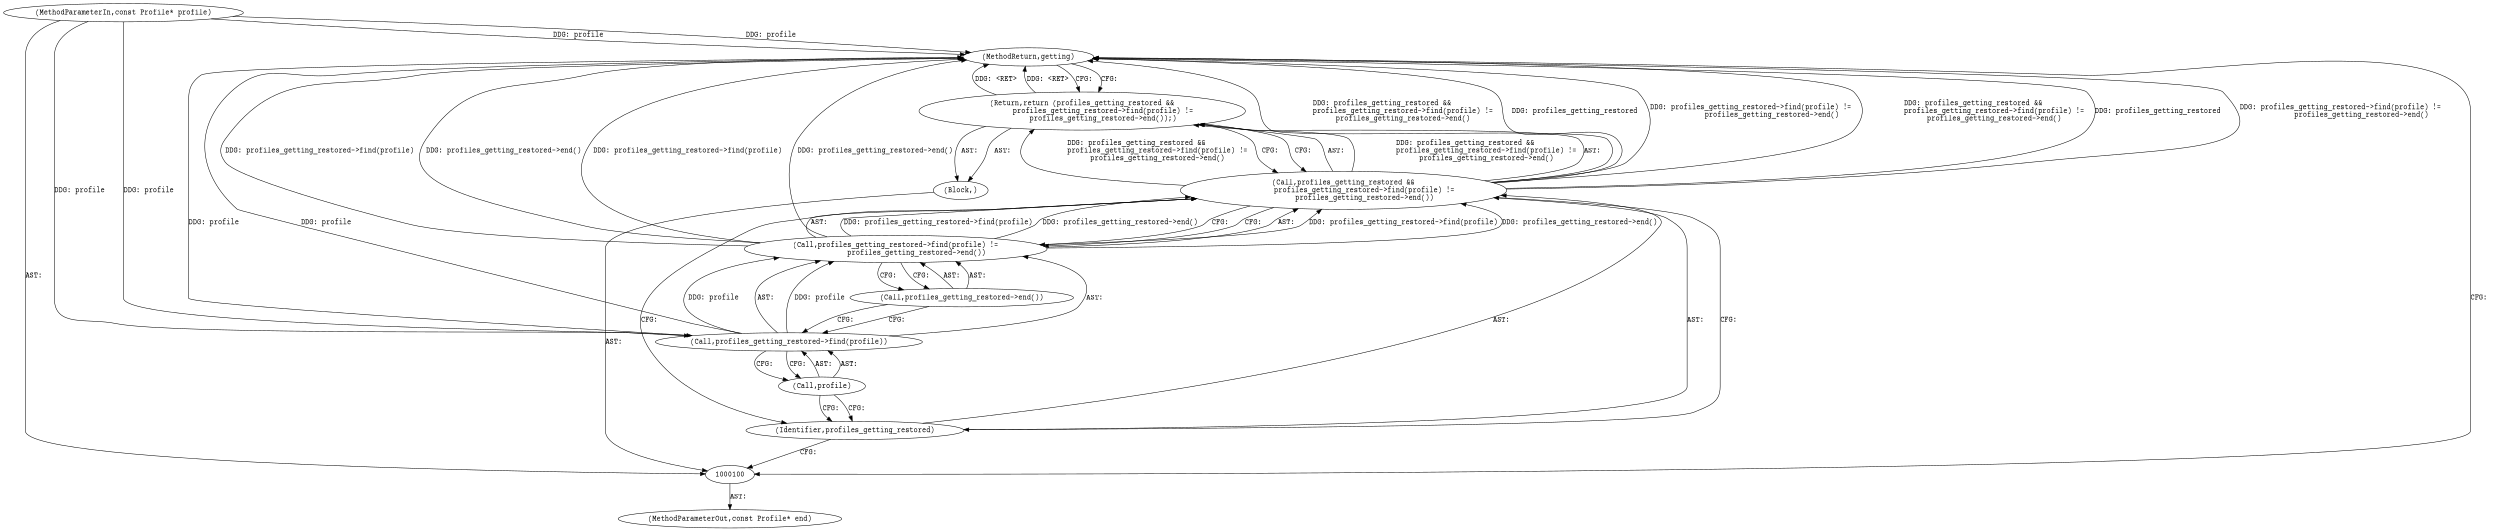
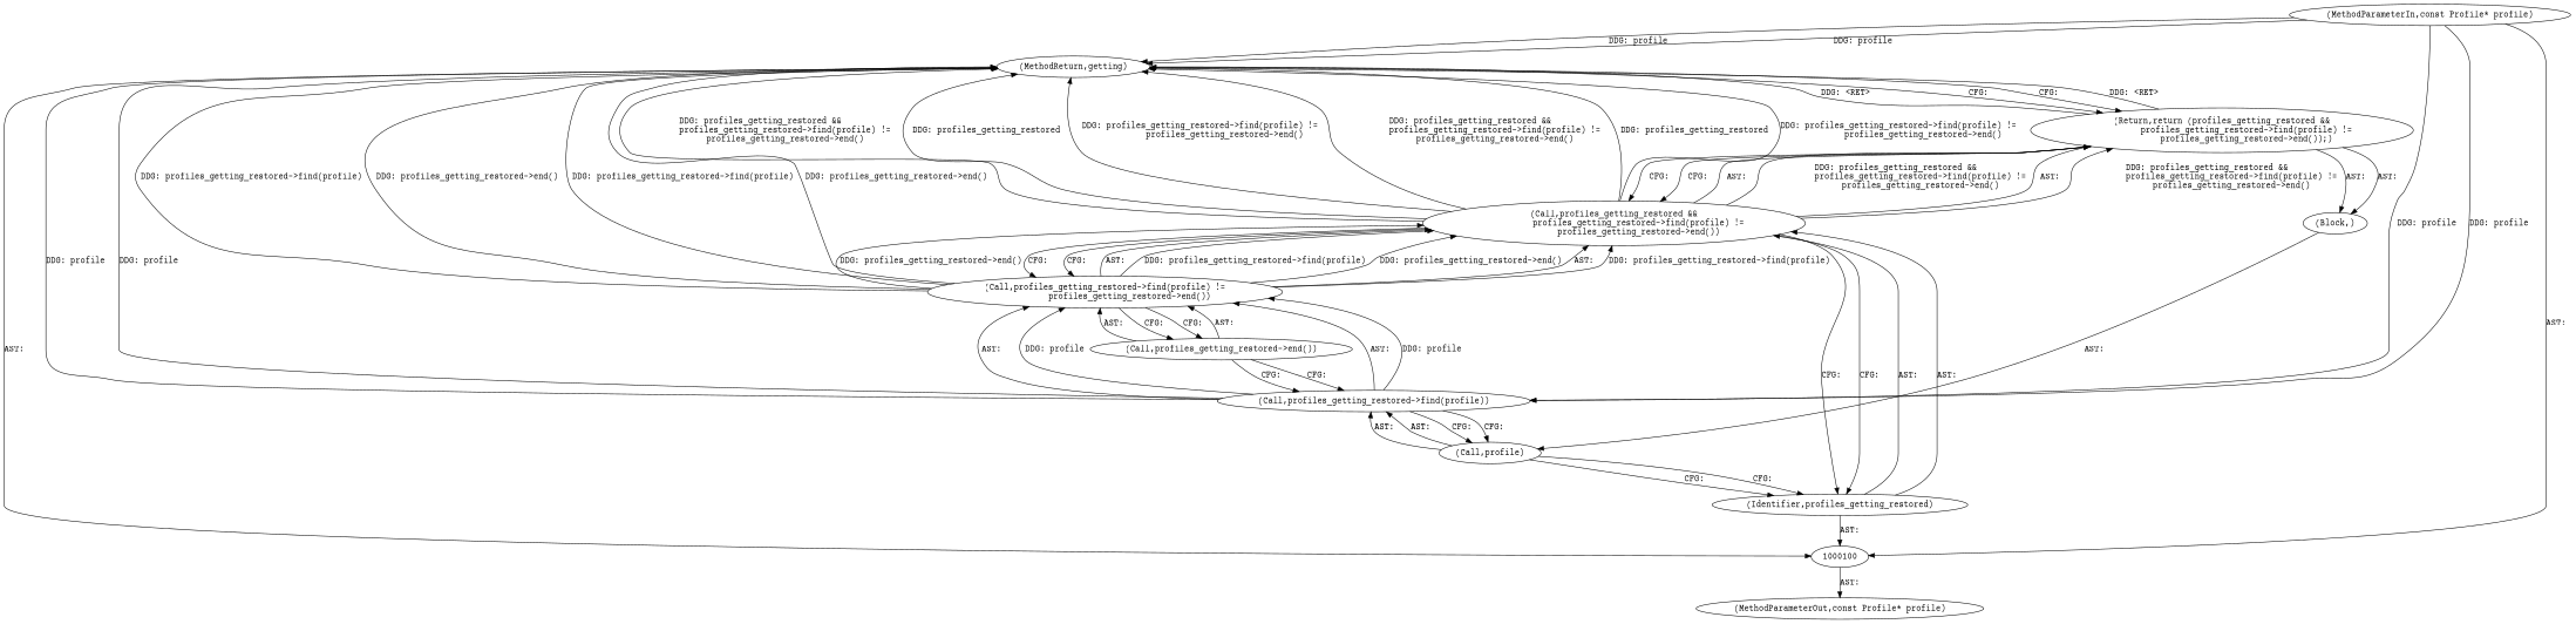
  digraph {
    fontname="Courier Prime"
    node [fontname="Courier Prime"]
    edge [fontname="Courier Prime"]
    n1 [label="(MethodReturn,getting)"]
    n2 [label="(Return,return (profiles_getting_restored &&\n          profiles_getting_restored->find(profile) !=\n          profiles_getting_restored->end());)"]
    1000100
    n4 [label="(Block,)"]
    n5 [label="(Call,profiles_getting_restored &&\n          profiles_getting_restored->find(profile) !=\n          profiles_getting_restored->end())"]
-   n6 [label="(MethodParameterOut,const Profile* end)"]
+   n6 [label="(MethodParameterOut,const Profile* profile)"]
    n7 [label="(MethodParameterIn,const Profile* profile)"]
    n8 [label="(Call,profiles_getting_restored->find(profile))"]
    n9 [label="(Call,profiles_getting_restored->find(profile) !=\n          profiles_getting_restored->end())"]
    n10 [label="(Call,profile)"]
    n11 [label="(Identifier,profiles_getting_restored)"]
    n12 [label="(Call,profiles_getting_restored->end())"]
    n1 -> n2 [label="CFG: "]
    n1 -> n2 [label="CFG: "]
-   n1 -> 1000100 [label="CFG: "]
+   n1 -> 1000100 [label="AST: "]
    n2 -> n1 [label="DDG: <RET>"]
    n2 -> n1 [label="DDG: <RET>"]
    n2 -> n4 [label="AST: "]
    n2 -> n4 [label="AST: "]
    n2 -> n5 [label="CFG: "]
    n2 -> n5 [label="CFG: "]
    1000100 -> n6 [label="AST: "]
-   n4 -> 1000100 [label="AST: "]
+   n4 -> n10 [label="AST: "]
    n5 -> n1 [label="DDG: profiles_getting_restored &&\n          profiles_getting_restored->find(profile) !=\n          profiles_getting_restored->end()"]
    n5 -> n1 [label="DDG: profiles_getting_restored"]
    n5 -> n1 [label="DDG: profiles_getting_restored->find(profile) !=\n          profiles_getting_restored->end()"]
    n5 -> n1 [label="DDG: profiles_getting_restored &&\n          profiles_getting_restored->find(profile) !=\n          profiles_getting_restored->end()"]
    n5 -> n1 [label="DDG: profiles_getting_restored"]
    n5 -> n1 [label="DDG: profiles_getting_restored->find(profile) !=\n          profiles_getting_restored->end()"]
    n5 -> n2 [label="AST: "]
    n5 -> n2 [label="DDG: profiles_getting_restored &&\n          profiles_getting_restored->find(profile) !=\n          profiles_getting_restored->end()"]
    n5 -> n2 [label="AST: "]
    n5 -> n2 [label="DDG: profiles_getting_restored &&\n          profiles_getting_restored->find(profile) !=\n          profiles_getting_restored->end()"]
    n5 -> n9 [label="CFG: "]
    n5 -> n9 [label="CFG: "]
    n5 -> n11 [label="CFG: "]
    n5 -> n11 [label="CFG: "]
    n7 -> n1 [label="DDG: profile"]
    n7 -> n1 [label="DDG: profile"]
    n7 -> 1000100 [label="AST: "]
    n7 -> n8 [label="DDG: profile"]
    n7 -> n8 [label="DDG: profile"]
    n8 -> n1 [label="DDG: profile"]
    n8 -> n1 [label="DDG: profile"]
    n8 -> n9 [label="AST: "]
    n8 -> n9 [label="DDG: profile"]
    n8 -> n9 [label="AST: "]
    n8 -> n9 [label="DDG: profile"]
    n8 -> n10 [label="CFG: "]
    n8 -> n10 [label="CFG: "]
    n9 -> n1 [label="DDG: profiles_getting_restored->find(profile)"]
    n9 -> n1 [label="DDG: profiles_getting_restored->end()"]
    n9 -> n1 [label="DDG: profiles_getting_restored->find(profile)"]
    n9 -> n1 [label="DDG: profiles_getting_restored->end()"]
    n9 -> n5 [label="AST: "]
    n9 -> n5 [label="DDG: profiles_getting_restored->find(profile)"]
    n9 -> n5 [label="DDG: profiles_getting_restored->end()"]
    n9 -> n5 [label="AST: "]
    n9 -> n5 [label="DDG: profiles_getting_restored->find(profile)"]
    n9 -> n5 [label="DDG: profiles_getting_restored->end()"]
    n9 -> n12 [label="CFG: "]
    n9 -> n12 [label="CFG: "]
    n10 -> n8 [label="AST: "]
    n10 -> n8 [label="AST: "]
    n10 -> n11 [label="CFG: "]
    n10 -> n11 [label="CFG: "]
-   n11 -> 1000100 [label="CFG: "]
+   n11 -> 1000100 [label="AST: "]
    n11 -> n5 [label="AST: "]
    n11 -> n5 [label="AST: "]
    n12 -> n8 [label="CFG: "]
    n12 -> n8 [label="CFG: "]
    n12 -> n9 [label="AST: "]
    n12 -> n9 [label="AST: "]
  }
